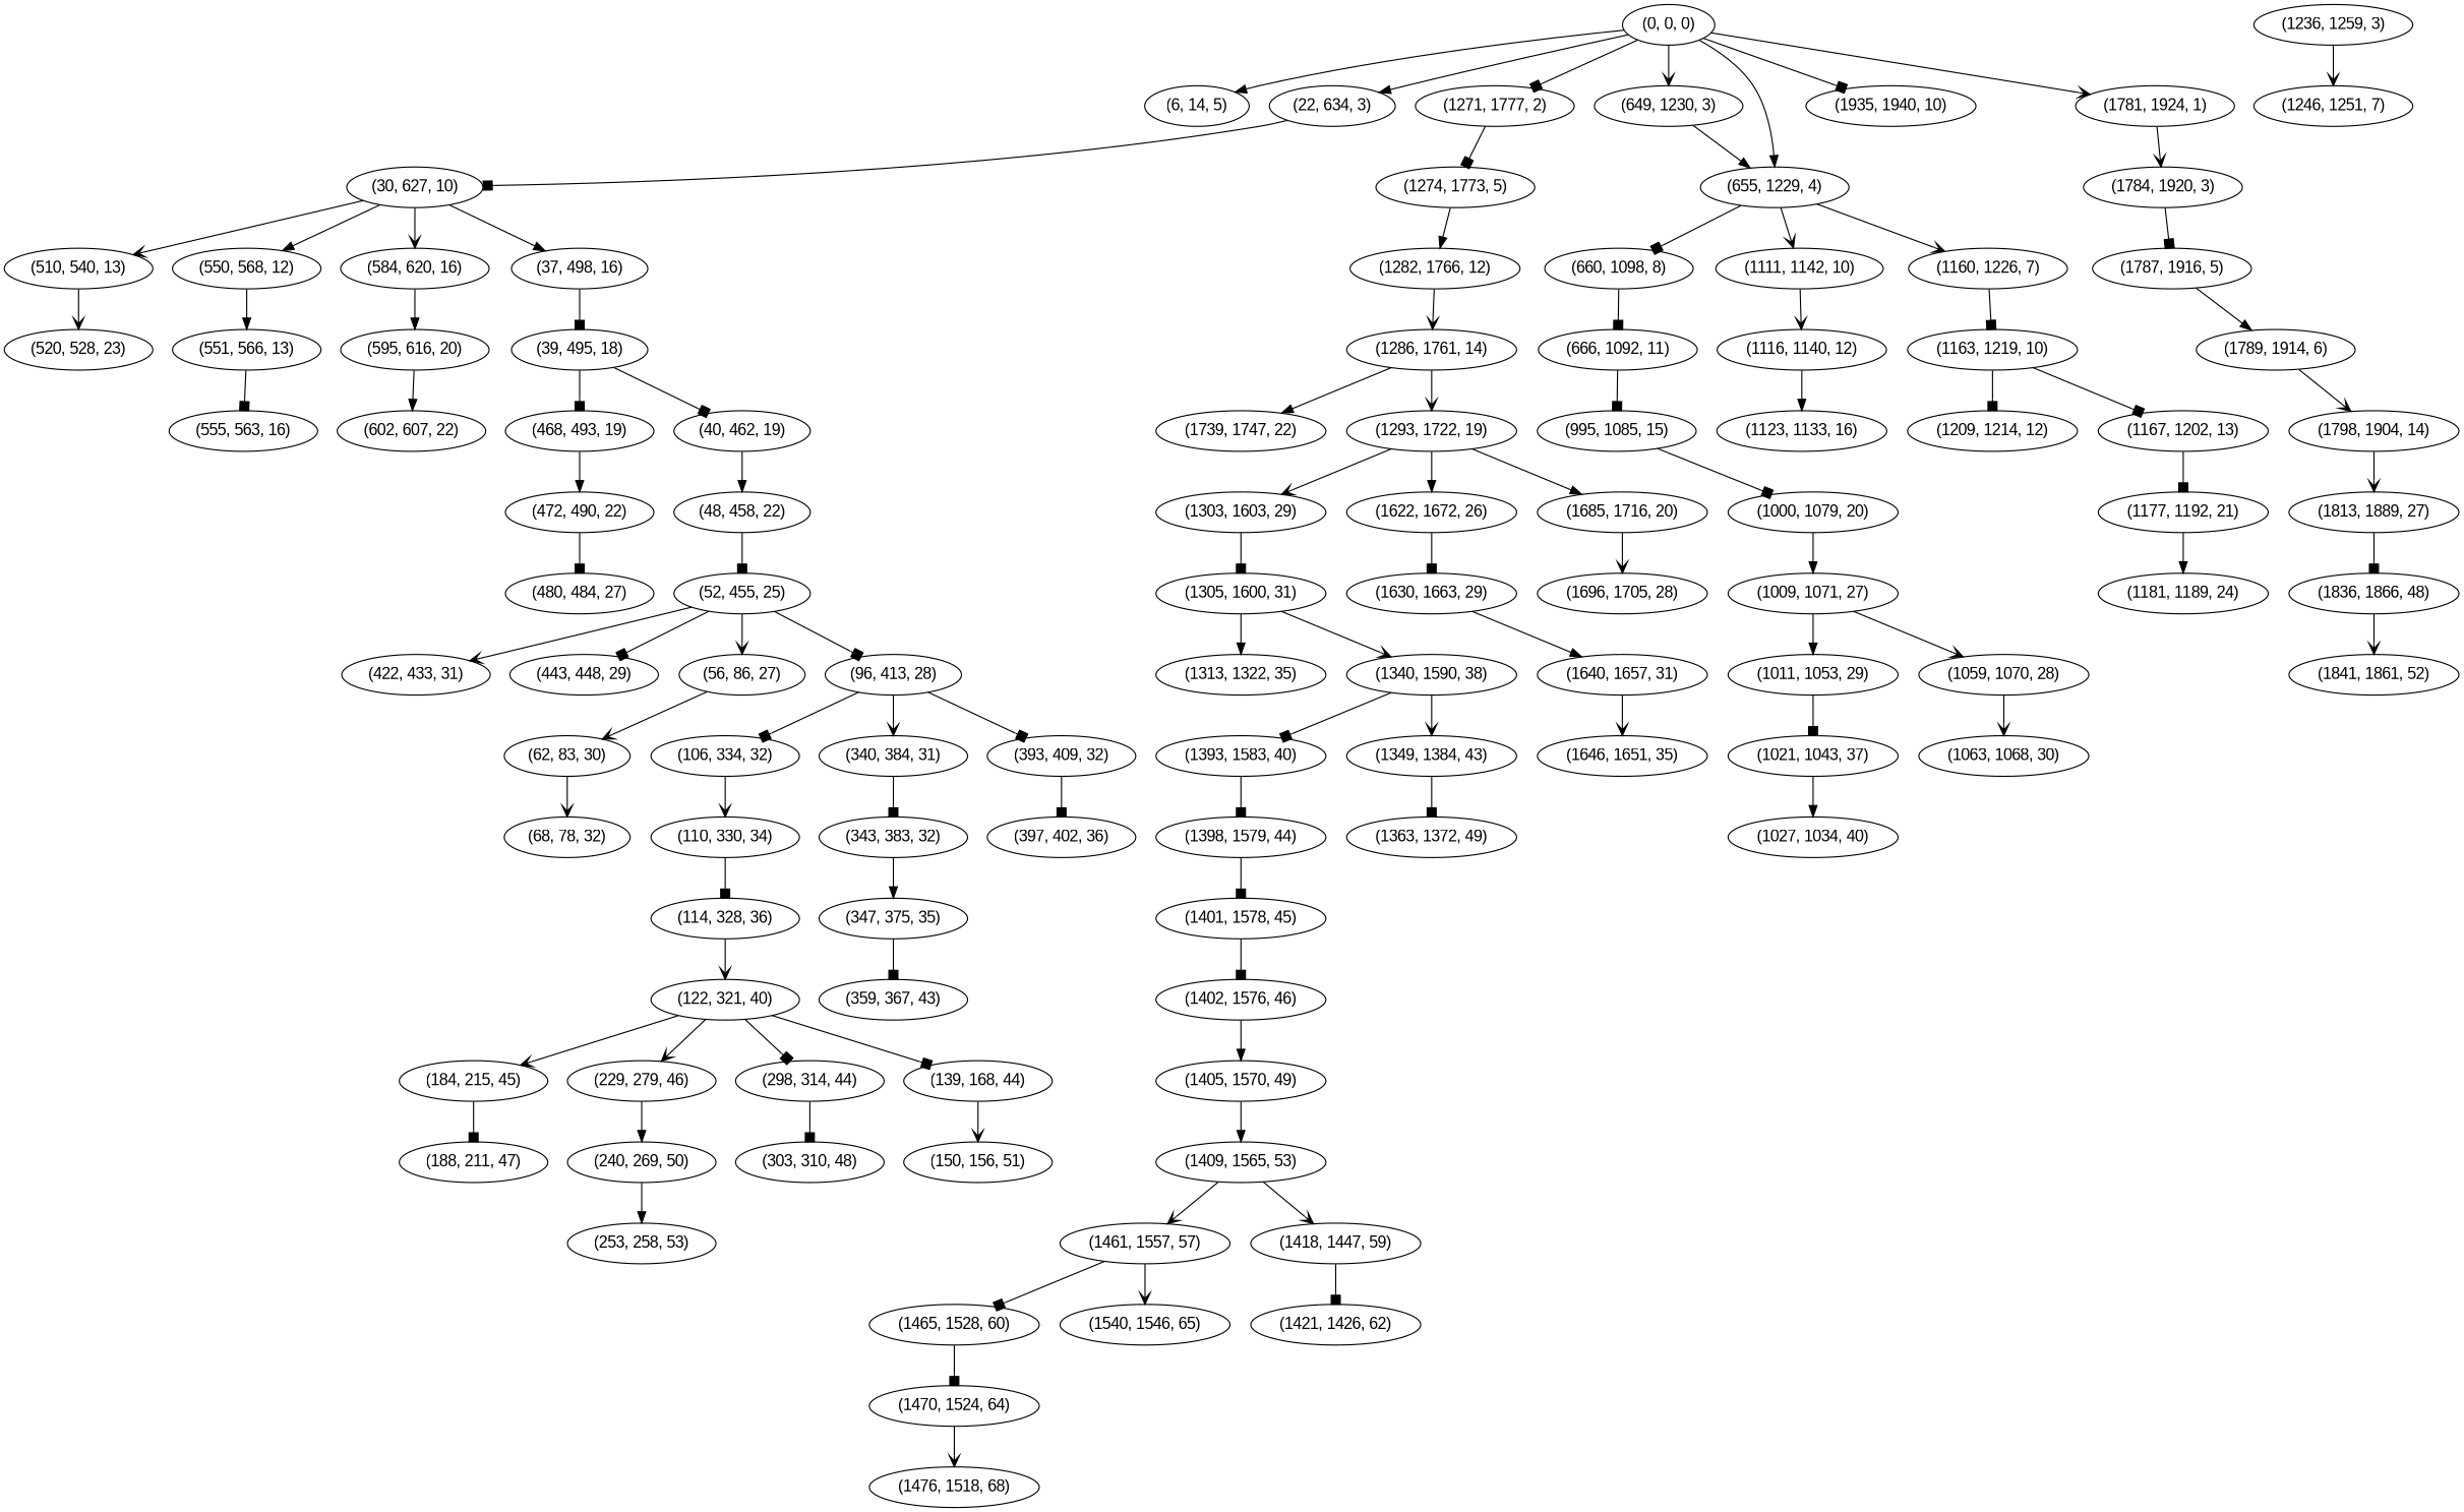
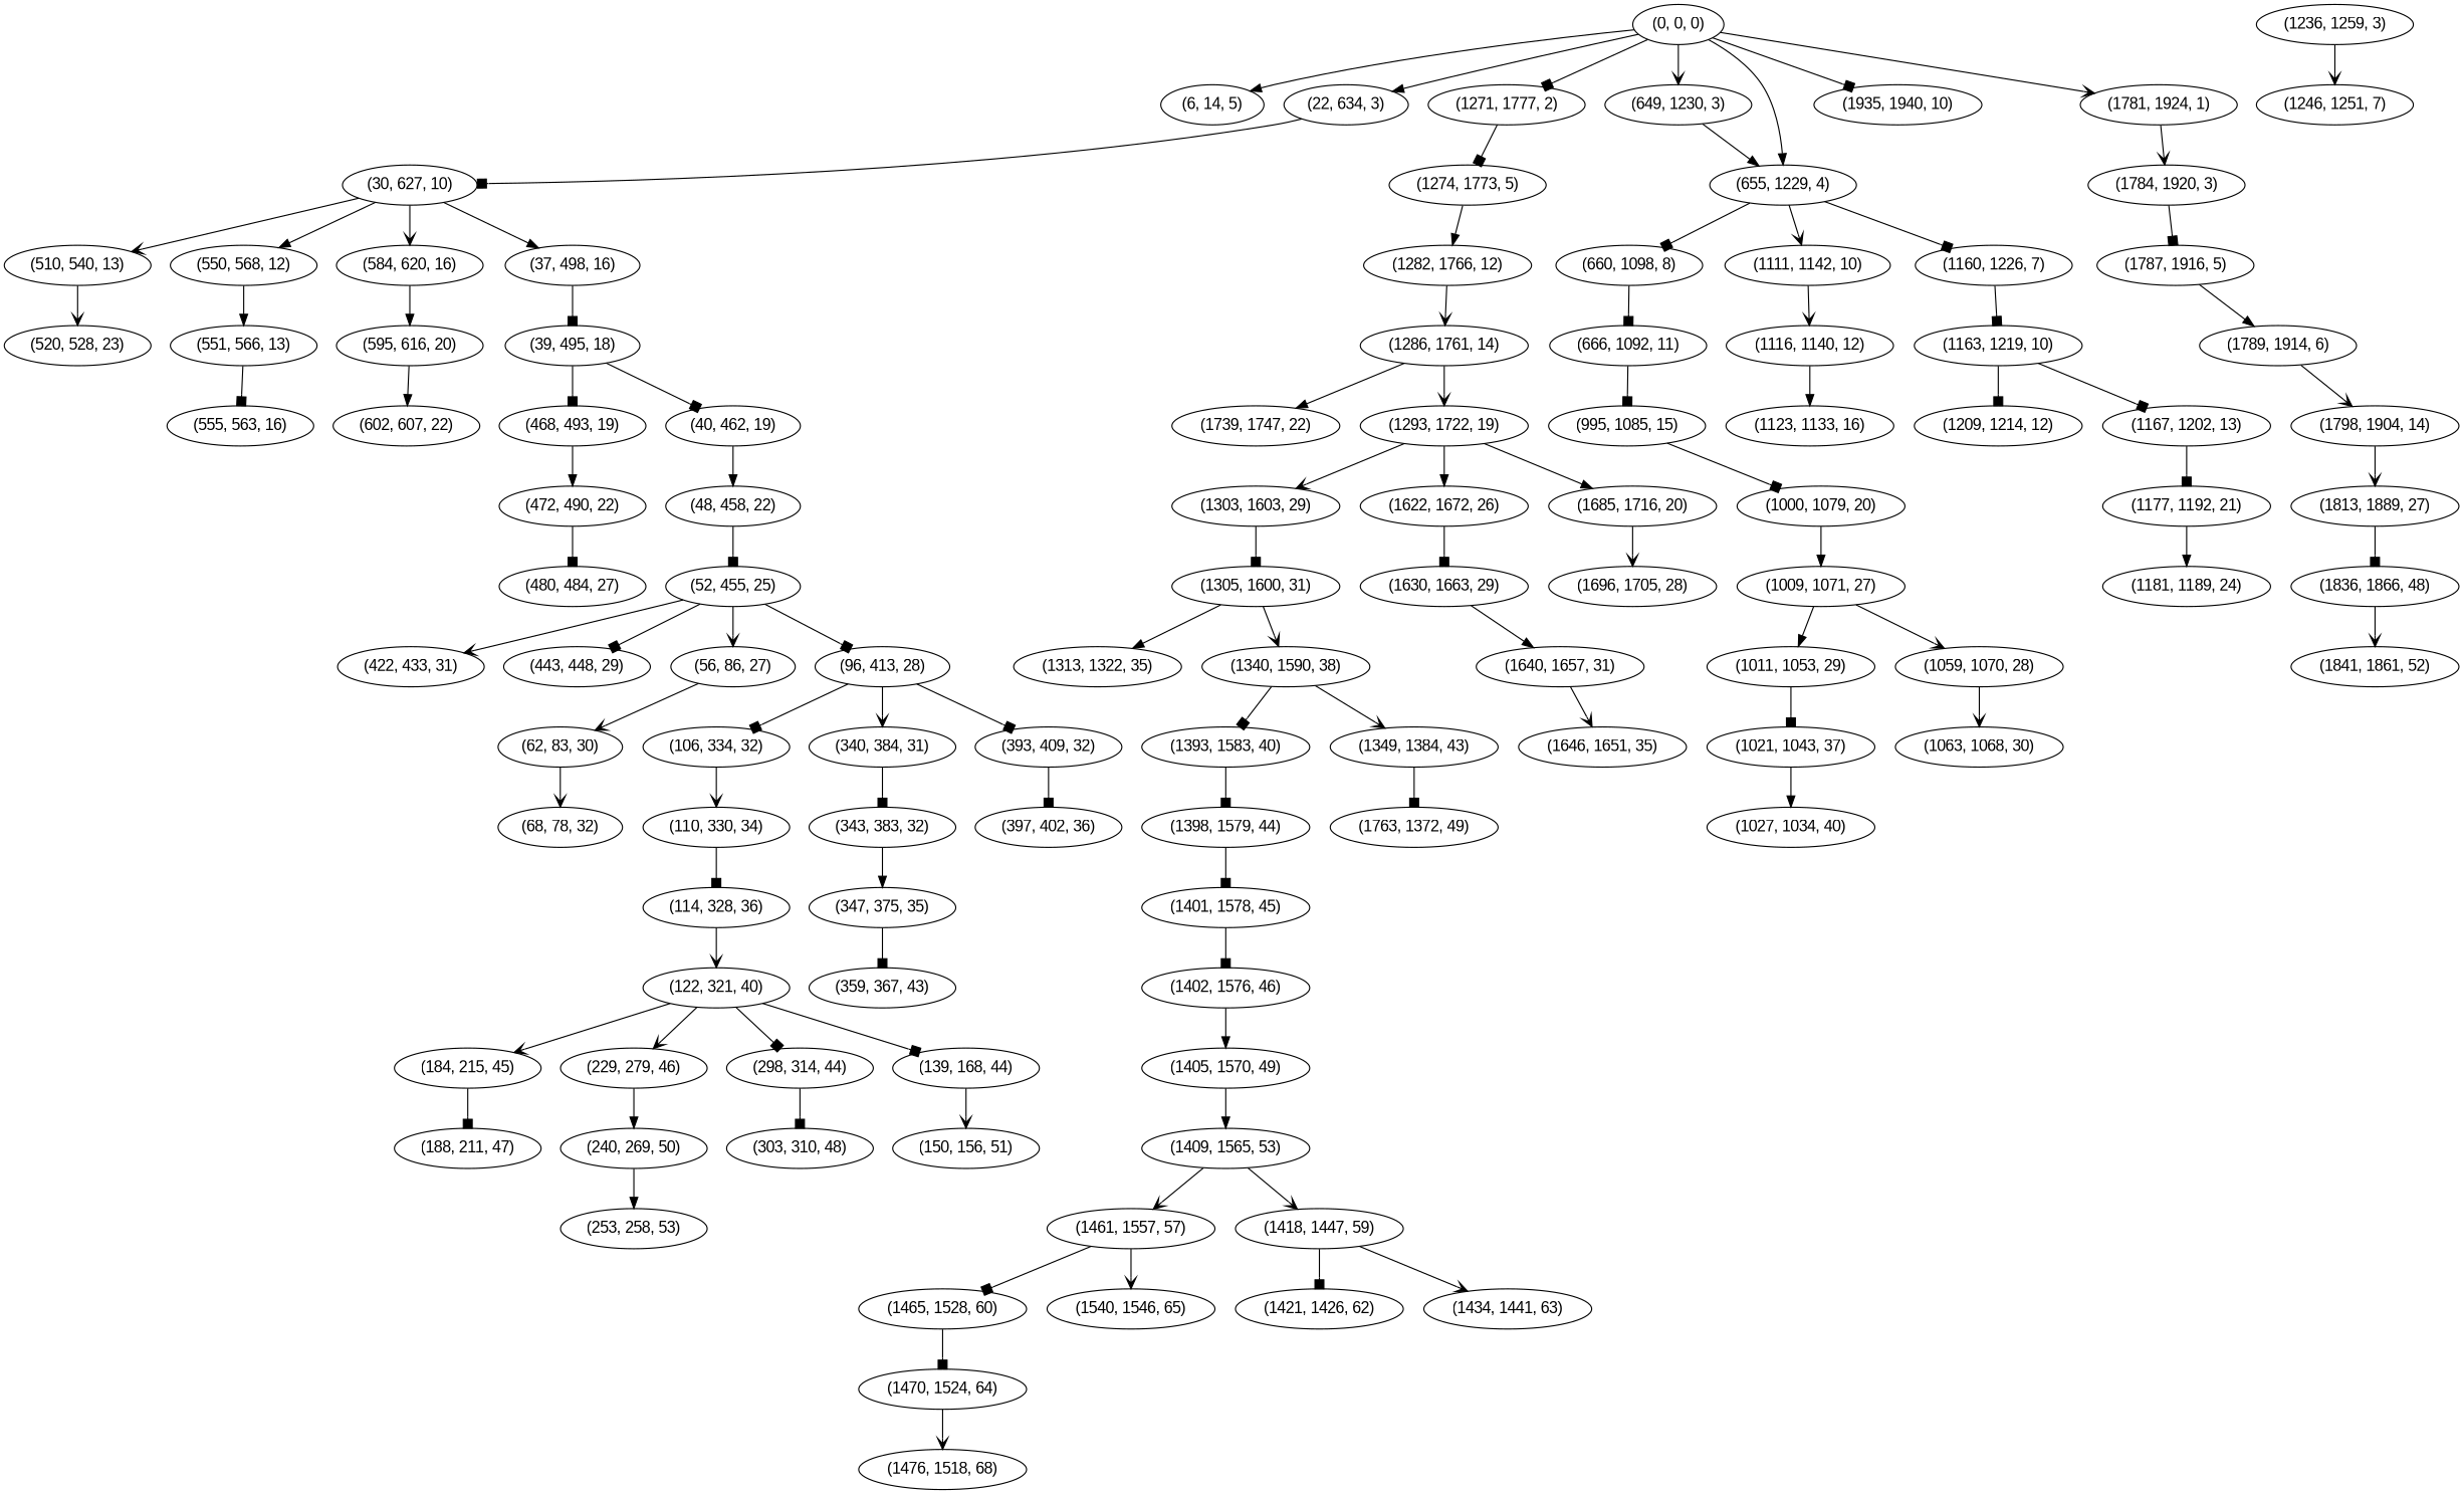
  digraph {
    fontname="Liberation Sans"
    node [fontname="Liberation Sans"]
    edge [arrowhead=box fontname="Liberation Sans"]
    "(0, 0, 0)"
    "(6, 14, 5)"
    "(22, 634, 3)"
    "(649, 1230, 3)"
    "(1271, 1777, 2)"
    "(1781, 1924, 1)"
    "(1935, 1940, 10)"
    "(655, 1229, 4)"
    "(30, 627, 10)"
    "(1236, 1259, 3)"
    "(1246, 1251, 7)"
    "(1274, 1773, 5)"
    "(1784, 1920, 3)"
    "(37, 498, 16)"
    "(510, 540, 13)"
    "(550, 568, 12)"
    "(584, 620, 16)"
    "(39, 495, 18)"
    "(520, 528, 23)"
    "(551, 566, 13)"
    "(595, 616, 20)"
    "(40, 462, 19)"
    "(468, 493, 19)"
    "(48, 458, 22)"
    "(472, 490, 22)"
    "(52, 455, 25)"
    "(56, 86, 27)"
    "(96, 413, 28)"
    "(422, 433, 31)"
    "(443, 448, 29)"
    "(62, 83, 30)"
    "(106, 334, 32)"
    "(340, 384, 31)"
    "(393, 409, 32)"
    "(68, 78, 32)"
    "(110, 330, 34)"
    "(343, 383, 32)"
    "(397, 402, 36)"
    "(114, 328, 36)"
    "(122, 321, 40)"
    "(139, 168, 44)"
    "(184, 215, 45)"
    "(229, 279, 46)"
    "(298, 314, 44)"
    "(150, 156, 51)"
    "(188, 211, 47)"
    "(240, 269, 50)"
    "(303, 310, 48)"
    "(253, 258, 53)"
    "(347, 375, 35)"
    "(359, 367, 43)"
    "(480, 484, 27)"
    "(555, 563, 16)"
    "(602, 607, 22)"
    "(660, 1098, 8)"
    "(1111, 1142, 10)"
    "(1160, 1226, 7)"
    "(666, 1092, 11)"
    "(1116, 1140, 12)"
    "(1163, 1219, 10)"
    "(995, 1085, 15)"
    "(1000, 1079, 20)"
    "(1009, 1071, 27)"
    "(1011, 1053, 29)"
    "(1059, 1070, 28)"
    "(1021, 1043, 37)"
    "(1063, 1068, 30)"
    "(1027, 1034, 40)"
    "(1123, 1133, 16)"
    "(1167, 1202, 13)"
    "(1209, 1214, 12)"
    "(1177, 1192, 21)"
    "(1181, 1189, 24)"
    "(1282, 1766, 12)"
    "(1286, 1761, 14)"
    "(1293, 1722, 19)"
    "(1739, 1747, 22)"
    "(1303, 1603, 29)"
    "(1622, 1672, 26)"
    "(1685, 1716, 20)"
    "(1305, 1600, 31)"
    "(1630, 1663, 29)"
    "(1696, 1705, 28)"
    "(1313, 1322, 35)"
    "(1340, 1590, 38)"
    "(1349, 1384, 43)"
    "(1393, 1583, 40)"
-   "(1363, 1372, 49)"
+   "(1363, 1372, 49)" [label="(1763, 1372, 49)"]
    "(1398, 1579, 44)"
    "(1401, 1578, 45)"
    "(1402, 1576, 46)"
    "(1405, 1570, 49)"
    "(1409, 1565, 53)"
    "(1418, 1447, 59)"
    "(1461, 1557, 57)"
    "(1421, 1426, 62)"
+   "(1434, 1441, 63)"
    "(1465, 1528, 60)"
    "(1540, 1546, 65)"
    "(1470, 1524, 64)"
    "(1476, 1518, 68)"
    "(1640, 1657, 31)"
    "(1646, 1651, 35)"
    "(1787, 1916, 5)"
    "(1789, 1914, 6)"
    "(1798, 1904, 14)"
    "(1813, 1889, 27)"
    "(1836, 1866, 48)"
    "(1841, 1861, 52)"
    "(0, 0, 0)" -> "(6, 14, 5)" [arrowhead=normal]
    "(0, 0, 0)" -> "(22, 634, 3)" [arrowhead=normal]
    "(0, 0, 0)" -> "(649, 1230, 3)" [arrowhead=vee]
    "(0, 0, 0)" -> "(1271, 1777, 2)"
    "(0, 0, 0)" -> "(1781, 1924, 1)" [arrowhead=vee]
    "(0, 0, 0)" -> "(1935, 1940, 10)"
    "(0, 0, 0)" -> "(655, 1229, 4)" [arrowhead=normal]
    "(22, 634, 3)" -> "(30, 627, 10)"
    "(649, 1230, 3)" -> "(655, 1229, 4)" [arrowhead=normal]
    "(1271, 1777, 2)" -> "(1274, 1773, 5)"
    "(1781, 1924, 1)" -> "(1784, 1920, 3)" [arrowhead=vee]
    "(655, 1229, 4)" -> "(660, 1098, 8)"
    "(655, 1229, 4)" -> "(1111, 1142, 10)" [arrowhead=vee]
-   "(655, 1229, 4)" -> "(1160, 1226, 7)" [arrowhead=vee]
+   "(655, 1229, 4)" -> "(1160, 1226, 7)"
    "(30, 627, 10)" -> "(37, 498, 16)" [arrowhead=normal]
    "(30, 627, 10)" -> "(510, 540, 13)" [arrowhead=vee]
    "(30, 627, 10)" -> "(550, 568, 12)" [arrowhead=normal]
    "(30, 627, 10)" -> "(584, 620, 16)" [arrowhead=vee]
    "(1236, 1259, 3)" -> "(1246, 1251, 7)" [arrowhead=vee]
    "(1274, 1773, 5)" -> "(1282, 1766, 12)" [arrowhead=normal]
    "(1784, 1920, 3)" -> "(1787, 1916, 5)"
    "(37, 498, 16)" -> "(39, 495, 18)"
    "(510, 540, 13)" -> "(520, 528, 23)" [arrowhead=vee]
    "(550, 568, 12)" -> "(551, 566, 13)" [arrowhead=normal]
    "(584, 620, 16)" -> "(595, 616, 20)" [arrowhead=normal]
    "(39, 495, 18)" -> "(40, 462, 19)"
    "(39, 495, 18)" -> "(468, 493, 19)"
    "(551, 566, 13)" -> "(555, 563, 16)"
    "(595, 616, 20)" -> "(602, 607, 22)" [arrowhead=normal]
    "(40, 462, 19)" -> "(48, 458, 22)" [arrowhead=normal]
    "(468, 493, 19)" -> "(472, 490, 22)" [arrowhead=normal]
    "(48, 458, 22)" -> "(52, 455, 25)"
    "(472, 490, 22)" -> "(480, 484, 27)"
    "(52, 455, 25)" -> "(56, 86, 27)" [arrowhead=vee]
    "(52, 455, 25)" -> "(96, 413, 28)"
    "(52, 455, 25)" -> "(422, 433, 31)" [arrowhead=vee]
    "(52, 455, 25)" -> "(443, 448, 29)"
    "(56, 86, 27)" -> "(62, 83, 30)" [arrowhead=vee]
    "(96, 413, 28)" -> "(106, 334, 32)"
    "(96, 413, 28)" -> "(340, 384, 31)" [arrowhead=vee]
    "(96, 413, 28)" -> "(393, 409, 32)"
    "(62, 83, 30)" -> "(68, 78, 32)" [arrowhead=vee]
    "(106, 334, 32)" -> "(110, 330, 34)" [arrowhead=vee]
    "(340, 384, 31)" -> "(343, 383, 32)"
    "(393, 409, 32)" -> "(397, 402, 36)"
    "(110, 330, 34)" -> "(114, 328, 36)"
    "(343, 383, 32)" -> "(347, 375, 35)" [arrowhead=normal]
    "(114, 328, 36)" -> "(122, 321, 40)" [arrowhead=vee]
    "(122, 321, 40)" -> "(139, 168, 44)"
    "(122, 321, 40)" -> "(184, 215, 45)" [arrowhead=vee]
    "(122, 321, 40)" -> "(229, 279, 46)" [arrowhead=vee]
    "(122, 321, 40)" -> "(298, 314, 44)"
    "(139, 168, 44)" -> "(150, 156, 51)" [arrowhead=vee]
    "(184, 215, 45)" -> "(188, 211, 47)"
    "(229, 279, 46)" -> "(240, 269, 50)" [arrowhead=normal]
    "(298, 314, 44)" -> "(303, 310, 48)"
    "(240, 269, 50)" -> "(253, 258, 53)" [arrowhead=normal]
    "(347, 375, 35)" -> "(359, 367, 43)"
    "(660, 1098, 8)" -> "(666, 1092, 11)"
    "(1111, 1142, 10)" -> "(1116, 1140, 12)" [arrowhead=vee]
    "(1160, 1226, 7)" -> "(1163, 1219, 10)"
    "(666, 1092, 11)" -> "(995, 1085, 15)"
    "(1116, 1140, 12)" -> "(1123, 1133, 16)" [arrowhead=normal]
    "(1163, 1219, 10)" -> "(1167, 1202, 13)"
    "(1163, 1219, 10)" -> "(1209, 1214, 12)"
    "(995, 1085, 15)" -> "(1000, 1079, 20)"
    "(1000, 1079, 20)" -> "(1009, 1071, 27)" [arrowhead=normal]
    "(1009, 1071, 27)" -> "(1011, 1053, 29)" [arrowhead=normal]
    "(1009, 1071, 27)" -> "(1059, 1070, 28)" [arrowhead=vee]
    "(1011, 1053, 29)" -> "(1021, 1043, 37)"
    "(1059, 1070, 28)" -> "(1063, 1068, 30)" [arrowhead=vee]
    "(1021, 1043, 37)" -> "(1027, 1034, 40)" [arrowhead=normal]
    "(1167, 1202, 13)" -> "(1177, 1192, 21)"
    "(1177, 1192, 21)" -> "(1181, 1189, 24)" [arrowhead=normal]
    "(1282, 1766, 12)" -> "(1286, 1761, 14)" [arrowhead=vee]
    "(1286, 1761, 14)" -> "(1293, 1722, 19)" [arrowhead=vee]
    "(1286, 1761, 14)" -> "(1739, 1747, 22)" [arrowhead=normal]
    "(1293, 1722, 19)" -> "(1303, 1603, 29)" [arrowhead=vee]
    "(1293, 1722, 19)" -> "(1622, 1672, 26)" [arrowhead=normal]
    "(1293, 1722, 19)" -> "(1685, 1716, 20)" [arrowhead=normal]
    "(1303, 1603, 29)" -> "(1305, 1600, 31)"
    "(1622, 1672, 26)" -> "(1630, 1663, 29)"
    "(1685, 1716, 20)" -> "(1696, 1705, 28)" [arrowhead=vee]
    "(1305, 1600, 31)" -> "(1313, 1322, 35)" [arrowhead=normal]
    "(1305, 1600, 31)" -> "(1340, 1590, 38)" [arrowhead=vee]
    "(1630, 1663, 29)" -> "(1640, 1657, 31)" [arrowhead=normal]
    "(1340, 1590, 38)" -> "(1349, 1384, 43)" [arrowhead=vee]
    "(1340, 1590, 38)" -> "(1393, 1583, 40)"
    "(1349, 1384, 43)" -> "(1363, 1372, 49)"
    "(1393, 1583, 40)" -> "(1398, 1579, 44)"
    "(1398, 1579, 44)" -> "(1401, 1578, 45)"
    "(1401, 1578, 45)" -> "(1402, 1576, 46)"
    "(1402, 1576, 46)" -> "(1405, 1570, 49)" [arrowhead=normal]
    "(1405, 1570, 49)" -> "(1409, 1565, 53)" [arrowhead=normal]
    "(1409, 1565, 53)" -> "(1418, 1447, 59)" [arrowhead=vee]
    "(1409, 1565, 53)" -> "(1461, 1557, 57)" [arrowhead=vee]
    "(1418, 1447, 59)" -> "(1421, 1426, 62)"
+   "(1418, 1447, 59)" -> "(1434, 1441, 63)" [arrowhead=vee]
    "(1461, 1557, 57)" -> "(1465, 1528, 60)"
    "(1461, 1557, 57)" -> "(1540, 1546, 65)" [arrowhead=vee]
    "(1465, 1528, 60)" -> "(1470, 1524, 64)"
    "(1470, 1524, 64)" -> "(1476, 1518, 68)" [arrowhead=vee]
    "(1640, 1657, 31)" -> "(1646, 1651, 35)" [arrowhead=vee]
    "(1787, 1916, 5)" -> "(1789, 1914, 6)" [arrowhead=normal]
    "(1789, 1914, 6)" -> "(1798, 1904, 14)" [arrowhead=vee]
    "(1798, 1904, 14)" -> "(1813, 1889, 27)" [arrowhead=vee]
    "(1813, 1889, 27)" -> "(1836, 1866, 48)"
    "(1836, 1866, 48)" -> "(1841, 1861, 52)" [arrowhead=vee]
  }
